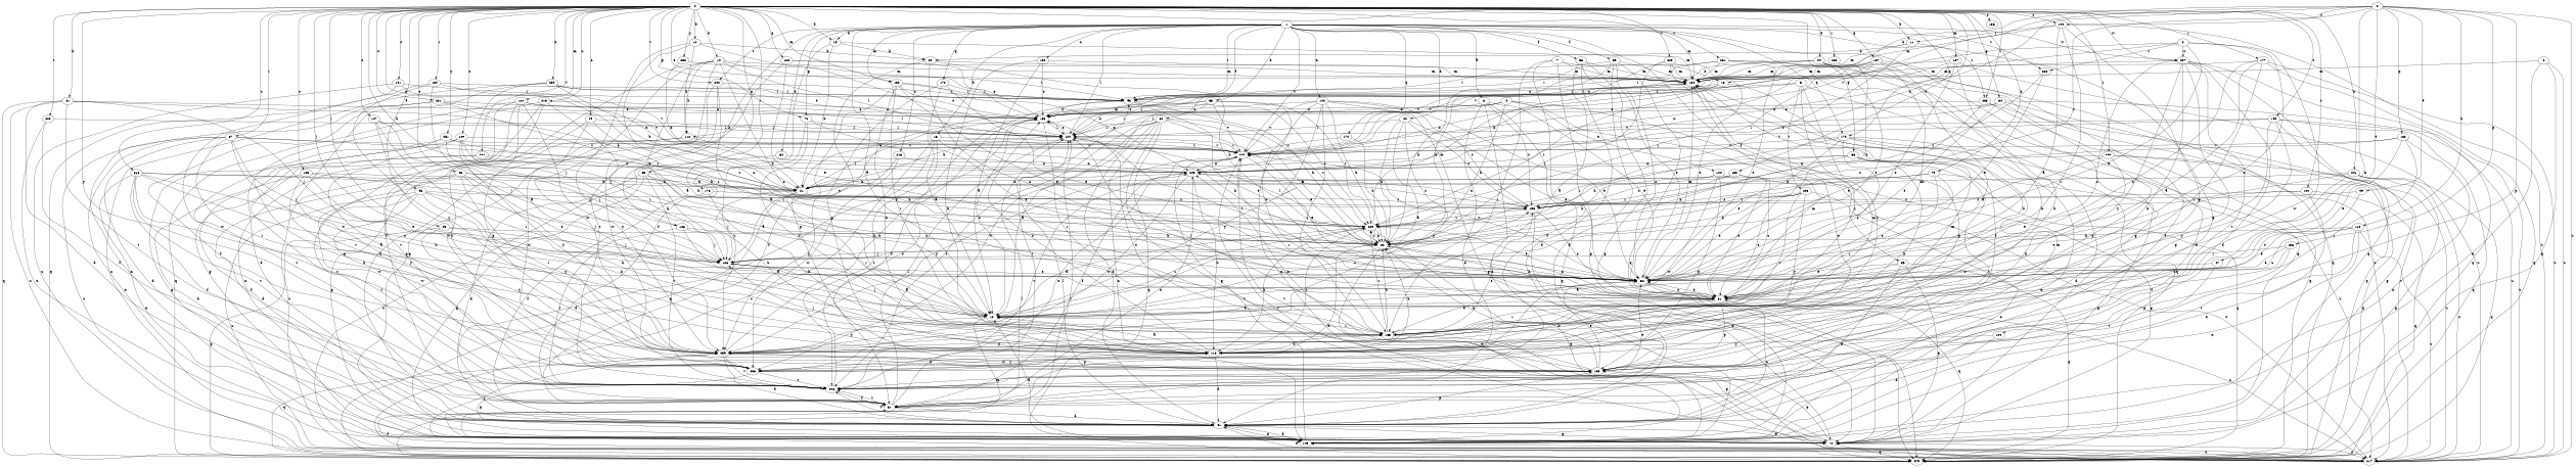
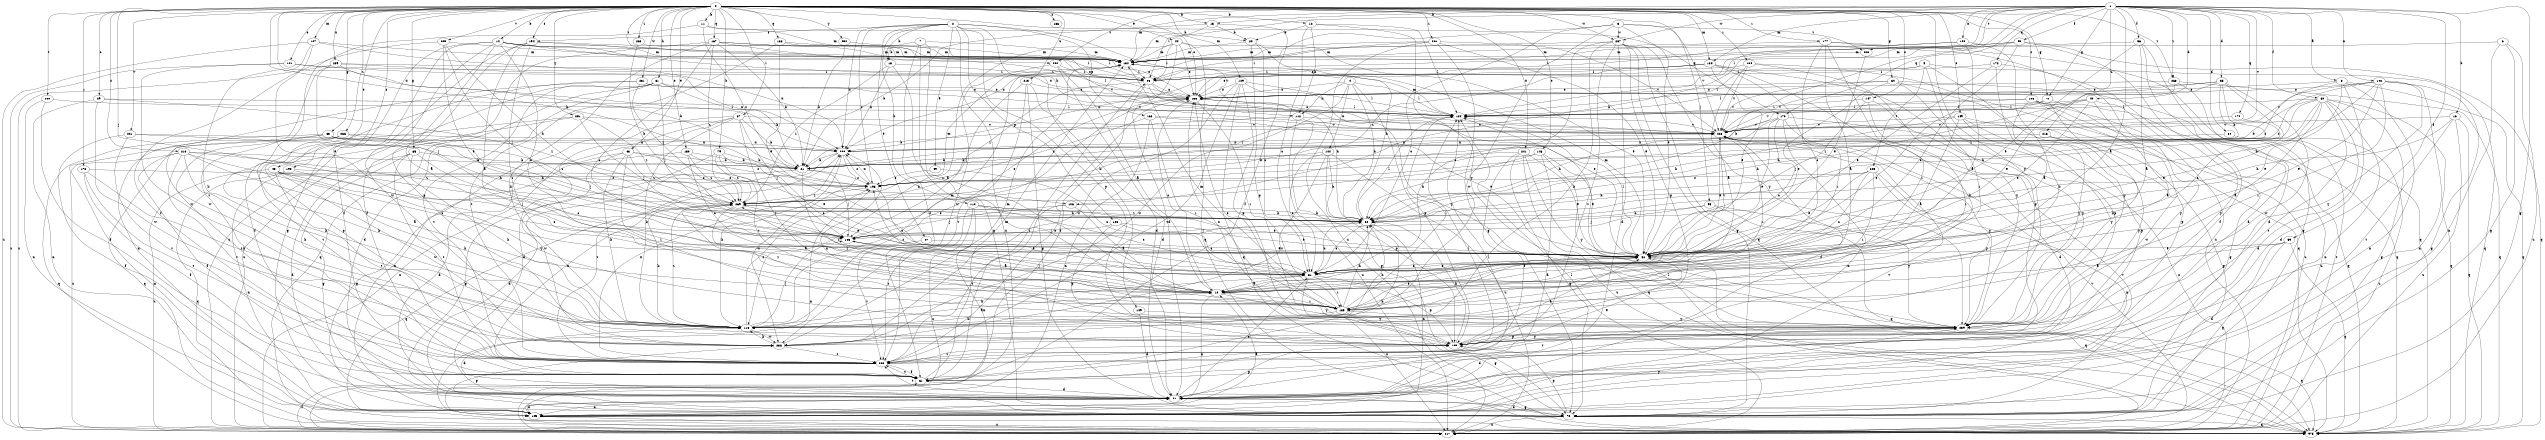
  strict digraph {
    0
    11
    12
    14
    15
    29
    43
    44
    45
    63
    64
    65
    70
    79
    81
    87
    95
    103
    108
    127
    129
    130
    n23 [label=141]
    147
    148
    149
    150
    155
    167
    168
    170
    177
    178
    184
    186
    190
    193
    194
    200
    202
    210
    213
    221
    225
    231
    237
    239
    241
    248
    251
    252
    259
    261
    263
    266
    268
    134
    195
    20
    206
    124
    31
    112
    10
    72
    93
    238
    61
    21
    145
    269
    52
    41
    113
    n75 [label=975]
    217
    82
    228
    165
    185
    1
    8
    16
    34
    35
    40
    55
    56
    59
    60
    138
    142
    172
    174
    203
    216
    2
    18
    47
    49
    109
    110
    156
    162
    3
    4
    144
    5
    205
    6
    7
    0 -> 11 [label=b]
    0 -> 12 [label=b]
    0 -> 14 [label=b]
    0 -> 15 [label=b]
    0 -> 29 [label=c]
    0 -> 43 [label=e]
    0 -> 44 [label=e]
    0 -> 45 [label=e]
    0 -> 63 [label=g]
    0 -> 64 [label=g]
    0 -> 65 [label=g]
    0 -> 70 [label=g]
    0 -> 79 [label=h]
    0 -> 81 [label=h]
    0 -> 87 [label=i]
    0 -> 95 [label=j]
    0 -> 103 [label=j]
    0 -> 108 [label=k]
    0 -> 127 [label=m]
    0 -> 129 [label=m]
    0 -> 130 [label=m]
    0 -> n23 [label=o]
    0 -> 147 [label=o]
    0 -> 148 [label=o]
    0 -> 149 [label=o]
    0 -> 150 [label=o]
    0 -> 155 [label=o]
    0 -> 167 [label=q]
    0 -> 168 [label=q]
    0 -> 170 [label=q]
    0 -> 177 [label=r]
    0 -> 178 [label=r]
    0 -> 184 [label=r]
    0 -> 186 [label=s]
    0 -> 190 [label=s]
    0 -> 193 [label=s]
    0 -> 194 [label=s]
    0 -> 200 [label=t]
    0 -> 202 [label=t]
    0 -> 210 [label=u]
    0 -> 213 [label=u]
    0 -> 221 [label=v]
    0 -> 225 [label=v]
    0 -> 231 [label=w]
    0 -> 237 [label=w]
    0 -> 239 [label=x]
    0 -> 241 [label=x]
    0 -> 248 [label=x]
    0 -> 251 [label=y]
    0 -> 252 [label=y]
    0 -> 259 [label=y]
    0 -> 261 [label=z]
    0 -> 263 [label=z]
    0 -> 266 [label=z]
    0 -> 268 [label=z]
    11 -> 134 [label=m]
    11 -> 195 [label=s]
    11 -> 20 [label=b]
    11 -> 206 [label=t]
    12 -> 259 [label=y]
    12 -> 20 [label=b]
    12 -> 124 [label=l]
    12 -> 31 [label=c]
    12 -> 112 [label=k]
    14 -> 134 [label=m]
    14 -> 124 [label=l]
    14 -> 31 [label=c]
    14 -> 112 [label=k]
    14 -> 10 [label=a]
    14 -> 72 [label=g]
    14 -> 93 [label=i]
    14 -> 238 [label=w]
    14 -> 61 [label=f]
    15 -> 134 [label=m]
    15 -> 20 [label=b]
    15 -> 61 [label=f]
    15 -> 21 [label=b]
    29 -> 124 [label=l]
    29 -> 238 [label=w]
    29 -> 145 [label=n]
    29 -> 269 [label=z]
    43 -> 259 [label=i]
    43 -> 238 [label=w]
    43 -> 21 [label=b]
    43 -> 269 [label=z]
    43 -> 52 [label=e]
    43 -> 41 [label=d]
    43 -> 113 [label=k]
    44 -> 155 [label=o]
    44 -> 134 [label=m]
    44 -> 93 [label=i]
    44 -> 52 [label=e]
    44 -> 41 [label=d]
    44 -> 113 [label=k]
    44 -> n75 [label=q]
    45 -> 103 [label=j]
    45 -> 259 [label=y]
    45 -> 195 [label=s]
    45 -> 206 [label=t]
    45 -> 238 [label=w]
    45 -> 113 [label=k]
    45 -> 217 [label=u]
    63 -> 248 [label=x]
    63 -> 206 [label=t]
    63 -> 269 [label=z]
    63 -> 113 [label=k]
    63 -> n75 [label=q]
    63 -> 82 [label=h]
    64 -> 155 [label=o]
    64 -> 52 [label=e]
    64 -> n75 [label=q]
    64 -> 217 [label=u]
    64 -> 228 [label=v]
    64 -> 165 [label=p]
    65 -> 206 [label=t]
    65 -> 31 [label=c]
    65 -> 72 [label=g]
    65 -> 21 [label=b]
    65 -> 41 [label=d]
    65 -> 113 [label=k]
    70 -> 259 [label=y]
    70 -> 124 [label=l]
    70 -> 52 [label=e]
    70 -> 113 [label=k]
    79 -> 31 [label=c]
    79 -> 72 [label=g]
    79 -> 21 [label=b]
    79 -> 269 [label=z]
    79 -> 185 [label=r]
    81 -> 103 [label=j]
    81 -> 155 [label=o]
    81 -> 206 [label=t]
    81 -> 21 [label=b]
    81 -> 41 [label=d]
    81 -> n75 [label=q]
    81 -> 217 [label=u]
    87 -> 103 [label=j]
    87 -> 21 [label=b]
    87 -> 145 [label=n]
    87 -> 41 [label=d]
    87 -> 113 [label=k]
    87 -> 217 [label=u]
    87 -> 228 [label=v]
    87 -> 185 [label=r]
    95 -> 103 [label=j]
    95 -> 259 [label=y]
    95 -> n75 [label=q]
    95 -> 82 [label=h]
    103 -> 155 [label=o]
    103 -> 10 [label=a]
    103 -> 52 [label=e]
    108 -> 103 [label=j]
    108 -> 206 [label=t]
    108 -> 10 [label=a]
    108 -> 82 [label=h]
    127 -> 248 [label=x]
    127 -> 134 [label=m]
    127 -> 52 [label=e]
    127 -> 113 [label=k]
    127 -> 217 [label=u]
    129 -> 155 [label=o]
    129 -> 259 [label=y]
    129 -> 206 [label=t]
    129 -> 124 [label=l]
    129 -> 238 [label=w]
    129 -> n75 [label=q]
    129 -> 165 [label=p]
    130 -> 155 [label=o]
    130 -> 248 [label=x]
    130 -> 93 [label=i]
    130 -> 52 [label=e]
    130 -> 113 [label=k]
    130 -> 165 [label=p]
    130 -> 185 [label=r]
    n23 -> 248 [label=x]
    n23 -> 93 [label=i]
    n23 -> 238 [label=w]
    n23 -> 217 [label=u]
    147 -> 103 [label=j]
    147 -> 259 [label=y]
    147 -> 124 [label=l]
    147 -> 185 [label=r]
    148 -> 259 [label=y]
    148 -> 21 [label=b]
    148 -> 52 [label=e]
    148 -> 41 [label=d]
    148 -> 82 [label=h]
    149 -> 259 [label=y]
    149 -> 10 [label=a]
    149 -> 72 [label=g]
    149 -> 82 [label=h]
    149 -> 228 [label=v]
    149 -> 165 [label=p]
    150 -> 195 [label=s]
    150 -> 31 [label=c]
    150 -> 72 [label=g]
    150 -> 21 [label=b]
    150 -> 269 [label=z]
    155 -> 124 [label=l]
    155 -> 185 [label=r]
    167 -> 155 [label=o]
    167 -> 134 [label=m]
    167 -> 31 [label=c]
    167 -> 61 [label=f]
    167 -> 21 [label=b]
    167 -> 269 [label=z]
    167 -> 113 [label=k]
    167 -> 228 [label=v]
    168 -> 155 [label=o]
    168 -> 134 [label=m]
    168 -> 206 [label=t]
    168 -> 52 [label=e]
    170 -> 31 [label=c]
    170 -> 145 [label=n]
    170 -> 52 [label=e]
    170 -> 41 [label=d]
    170 -> 217 [label=u]
    170 -> 82 [label=h]
    170 -> 228 [label=v]
    177 -> 134 [label=m]
    177 -> 31 [label=c]
    177 -> 10 [label=a]
    177 -> n75 [label=q]
    177 -> 217 [label=u]
    177 -> 185 [label=r]
    178 -> 195 [label=s]
+   178 -> 206 [label=t]
    178 -> 61 [label=f]
    178 -> 113 [label=k]
    184 -> 259 [label=y]
    184 -> 10 [label=a]
    184 -> 93 [label=i]
    184 -> n75 [label=q]
    184 -> 228 [label=v]
    190 -> 195 [label=s]
    190 -> 31 [label=c]
    190 -> 145 [label=n]
    190 -> n75 [label=q]
    193 -> 259 [label=y]
    193 -> 124 [label=l]
    193 -> 72 [label=g]
    193 -> n75 [label=q]
    193 -> 217 [label=u]
    193 -> 228 [label=v]
    193 -> 165 [label=p]
    194 -> 134 [label=m]
    194 -> 10 [label=a]
-   194 -> 11 [label=i]
+   194 -> 93 [label=i]
    194 -> 217 [label=u]
    194 -> 165 [label=p]
    194 -> 185 [label=r]
    200 -> 124 [label=l]
    200 -> 61 [label=f]
    200 -> 145 [label=n]
    202 -> 10 [label=a]
    202 -> 93 [label=i]
    202 -> 238 [label=w]
    202 -> 41 [label=d]
    210 -> 206 [label=t]
    210 -> 31 [label=c]
    210 -> 10 [label=a]
    210 -> 61 [label=f]
    210 -> 21 [label=b]
    210 -> 145 [label=n]
    210 -> 269 [label=z]
    210 -> 113 [label=k]
    213 -> 103 [label=j]
    213 -> 155 [label=o]
    213 -> 206 [label=t]
    213 -> 72 [label=g]
    213 -> 41 [label=d]
    221 -> 248 [label=x]
    221 -> 206 [label=t]
    221 -> 41 [label=f]
    221 -> 82 [label=h]
    225 -> 103 [label=j]
    225 -> 134 [label=m]
    225 -> 61 [label=f]
    225 -> 52 [label=e]
    225 -> 82 [label=h]
    231 -> 155 [label=o]
    231 -> 61 [label=f]
    231 -> 145 [label=n]
    231 -> 269 [label=z]
    231 -> 228 [label=v]
    237 -> 259 [label=y]
    237 -> 134 [label=m]
    237 -> 206 [label=t]
    237 -> 31 [label=c]
    237 -> 72 [label=g]
    237 -> 41 [label=d]
    237 -> 113 [label=k]
    237 -> n75 [label=q]
    237 -> 165 [label=p]
    239 -> 103 [label=j]
    239 -> 155 [label=o]
    239 -> 93 [label=i]
    239 -> 238 [label=w]
    239 -> 21 [label=b]
    239 -> 217 [label=u]
    241 -> 72 [label=g]
    241 -> 61 [label=f]
    241 -> 21 [label=b]
    241 -> 52 [label=e]
    241 -> n75 [label=q]
    241 -> 217 [label=u]
    248 -> 195 [label=s]
    248 -> 206 [label=t]
    248 -> 238 [label=w]
    248 -> 21 [label=b]
    248 -> 113 [label=k]
    251 -> 103 [label=j]
    251 -> 206 [label=t]
    251 -> 269 [label=z]
    251 -> 228 [label=v]
    251 -> 165 [label=p]
    252 -> 134 [label=m]
    252 -> 21 [label=b]
    259 -> 155 [label=o]
    259 -> 206 [label=t]
    259 -> 41 [label=d]
    259 -> n75 [label=q]
    259 -> 165 [label=p]
    261 -> 134 [label=m]
    261 -> 72 [label=g]
    261 -> 93 [label=i]
    261 -> 52 [label=e]
    261 -> 217 [label=u]
    261 -> 228 [label=v]
    263 -> 134 [label=m]
    263 -> 82 [label=h]
    266 -> 103 [label=j]
    266 -> 248 [label=x]
    266 -> 113 [label=k]
    266 -> n75 [label=q]
    266 -> 217 [label=u]
    268 -> 155 [label=o]
    268 -> 52 [label=e]
    268 -> n75 [label=q]
    268 -> 217 [label=t]
    134 -> 93 [label=i]
    195 -> 248 [label=x]
    195 -> 31 [label=c]
-   195 -> 145 [label=n]
+   145 -> 195 [label=n]
    195 -> 269 [label=z]
    20 -> 134 [label=m]
    20 -> 31 [label=c]
    20 -> 82 [label=h]
    20 -> 165 [label=p]
    206 -> 155 [label=o]
    206 -> 248 [label=x]
    206 -> 61 [label=f]
    206 -> 52 [label=e]
    124 -> 155 [label=o]
    124 -> 134 [label=m]
    124 -> 228 [label=v]
    31 -> 10 [label=a]
    31 -> 52 [label=e]
    31 -> 113 [label=k]
    31 -> 217 [label=u]
    31 -> 82 [label=h]
    31 -> 165 [label=p]
    31 -> 185 [label=r]
    112 -> 72 [label=g]
    112 -> 21 [label=b]
    112 -> 217 [label=u]
    112 -> 228 [label=v]
    10 -> 103 [label=j]
    10 -> 155 [label=o]
    10 -> 259 [label=y]
    10 -> 195 [label=s]
    10 -> 145 [label=n]
    10 -> 269 [label=z]
    10 -> 185 [label=r]
    72 -> 41 [label=d]
    72 -> n75 [label=q]
    72 -> 217 [label=u]
    72 -> 228 [label=v]
    72 -> 165 [label=p]
    93 -> 155 [label=o]
    93 -> 61 [label=f]
    93 -> 269 [label=z]
    93 -> 52 [label=e]
    93 -> 82 [label=h]
    238 -> 134 [label=m]
    238 -> 206 [label=t]
    238 -> 72 [label=g]
    238 -> 113 [label=k]
    61 -> 248 [label=x]
    61 -> 134 [label=m]
    61 -> 206 [label=t]
    61 -> 124 [label=l]
    61 -> 93 [label=i]
    61 -> 41 [label=d]
    61 -> 82 [label=h]
    21 -> 103 [label=j]
    21 -> 195 [label=s]
    21 -> 124 [label=l]
    21 -> 41 [label=d]
    21 -> 185 [label=r]
    145 -> 259 [label=y]
    145 -> 10 [label=a]
    145 -> 41 [label=d]
    145 -> 217 [label=u]
    145 -> 228 [label=v]
    269 -> 134 [label=m]
    269 -> 10 [label=a]
    269 -> 52 [label=e]
    269 -> 113 [label=k]
    269 -> n75 [label=q]
    269 -> 82 [label=h]
    52 -> 134 [label=m]
    52 -> 124 [label=l]
    52 -> 31 [label=c]
    52 -> n75 [label=q]
    52 -> 228 [label=v]
    41 -> 206 [label=t]
    41 -> 124 [label=l]
    41 -> 31 [label=c]
    41 -> 72 [label=g]
    41 -> 145 [label=n]
    41 -> 165 [label=p]
    113 -> 103 [label=j]
    113 -> 155 [label=o]
    113 -> 134 [label=m]
    113 -> 195 [label=s]
    113 -> 10 [label=a]
    113 -> 238 [label=w]
    113 -> 269 [label=z]
    113 -> 41 [label=d]
    113 -> 82 [label=h]
    n75 -> 124 [label=l]
    217 -> 124 [label=l]
    217 -> 61 [label=f]
    217 -> 41 [label=d]
    217 -> 228 [label=v]
    82 -> 103 [label=j]
    82 -> 124 [label=l]
    82 -> 31 [label=c]
    82 -> 145 [label=n]
    82 -> 269 [label=z]
    228 -> 248 [label=x]
    228 -> 259 [label=y]
    228 -> 61 [label=f]
    228 -> 52 [label=e]
    228 -> 185 [label=r]
    165 -> 155 [label=o]
    165 -> 248 [label=x]
    165 -> 259 [label=y]
    165 -> 206 [label=t]
    165 -> 52 [label=e]
    165 -> 82 [label=h]
    185 -> 259 [label=y]
    185 -> 134 [label=m]
    185 -> 124 [label=l]
    185 -> 72 [label=g]
    185 -> 269 [label=z]
    185 -> 52 [label=e]
    185 -> 113 [label=k]
    185 -> 82 [label=h]
    1 -> 15 [label=b]
    1 -> 70 [label=g]
    1 -> 108 [label=k]
    1 -> 130 [label=m]
    1 -> 170 [label=q]
    1 -> 202 [label=t]
    1 -> 237 [label=w]
    1 -> 268 [label=z]
    1 -> 134 [label=m]
    1 -> 124 [label=l]
    1 -> 10 [label=a]
    1 -> 72 [label=g]
    1 -> 93 [label=i]
    1 -> 228 [label=v]
    1 -> 8 [label=a]
    1 -> 16 [label=b]
    1 -> 34 [label=d]
    1 -> 35 [label=d]
    1 -> 40 [label=d]
    1 -> 55 [label=f]
    1 -> 56 [label=f]
    1 -> 59 [label=f]
    1 -> 60 [label=f]
    1 -> 138 [label=n]
    1 -> 142 [label=n]
    1 -> 172 [label=q]
    1 -> 174 [label=q]
    1 -> 203 [label=t]
    1 -> 216 [label=u]
    8 -> 155 [label=o]
    8 -> 195 [label=s]
    8 -> 145 [label=n]
    8 -> 52 [label=e]
    8 -> 41 [label=d]
    8 -> n75 [label=q]
    16 -> 206 [label=t]
    16 -> n75 [label=q]
    16 -> 217 [label=u]
    16 -> 82 [label=h]
    16 -> 228 [label=v]
    34 -> 248 [label=x]
    34 -> 217 [label=u]
    35 -> 155 [label=o]
    35 -> 124 [label=l]
    35 -> 31 [label=c]
    35 -> 238 [label=w]
    35 -> 21 [label=b]
    35 -> 269 [label=z]
    35 -> 228 [label=v]
    40 -> 259 [label=y]
    40 -> 195 [label=s]
    40 -> 124 [label=l]
    40 -> 10 [label=a]
    40 -> 52 [label=e]
    40 -> 82 [label=h]
    55 -> 134 [label=m]
    55 -> 31 [label=c]
    55 -> 93 [label=i]
    55 -> 41 [label=d]
    55 -> n75 [label=q]
    55 -> 82 [label=h]
    56 -> 134 [label=m]
    56 -> 10 [label=a]
    56 -> 72 [label=g]
    56 -> 52 [label=e]
    56 -> 41 [label=d]
    59 -> 10 [label=a]
    59 -> 72 [label=g]
    59 -> 52 [label=e]
    59 -> 41 [label=d]
    59 -> n75 [label=q]
    60 -> 206 [label=t]
    60 -> 124 [label=l]
    60 -> 10 [label=a]
    60 -> 72 [label=g]
    60 -> 21 [label=b]
    60 -> 145 [label=n]
    60 -> 269 [label=z]
    60 -> 52 [label=e]
    60 -> 41 [label=d]
    60 -> n75 [label=q]
    60 -> 82 [label=h]
    138 -> 155 [label=o]
    138 -> 134 [label=m]
    138 -> 10 [label=a]
    138 -> 113 [label=k]
    142 -> 155 [label=o]
    142 -> 259 [label=y]
    142 -> 195 [label=s]
    142 -> 72 [label=g]
    142 -> 145 [label=n]
    142 -> 52 [label=e]
    142 -> 82 [label=h]
    142 -> 228 [label=v]
    142 -> 185 [label=r]
    172 -> 10 [label=a]
    172 -> 93 [label=i]
    172 -> 61 [label=f]
    172 -> 52 [label=e]
    174 -> 82 [label=h]
    174 -> 228 [label=v]
    203 -> 269 [label=z]
    203 -> 52 [label=e]
    216 -> 248 [label=x]
    216 -> 259 [label=y]
    216 -> 238 [label=w]
    2 -> 194 [label=s]
    2 -> 248 [label=x]
    2 -> 195 [label=s]
    2 -> 217 [label=u]
    2 -> 228 [label=v]
    2 -> 165 [label=p]
    2 -> 18 [label=b]
    2 -> 47 [label=e]
    2 -> 49 [label=e]
    2 -> 109 [label=k]
    2 -> 110 [label=k]
    2 -> 156 [label=p]
    2 -> 162 [label=p]
    18 -> 248 [label=x]
    18 -> 10 [label=a]
    18 -> 93 [label=i]
    18 -> 269 [label=z]
    47 -> 206 [label=t]
    47 -> 52 [label=e]
    49 -> 195 [label=s]
    49 -> 31 [label=c]
    109 -> 259 [label=y]
    109 -> 41 [label=d]
    110 -> 206 [label=t]
    110 -> 31 [label=c]
    110 -> 145 [label=n]
    110 -> 52 [label=e]
    110 -> 217 [label=u]
    110 -> 82 [label=h]
    156 -> 103 [label=j]
    156 -> 31 [label=c]
    156 -> 52 [label=e]
    156 -> 165 [label=p]
    162 -> 195 [label=s]
    162 -> 145 [label=n]
    162 -> 52 [label=e]
    162 -> 228 [label=v]
    162 -> 185 [label=r]
    3 -> 237 [label=w]
    3 -> 248 [label=x]
    3 -> 31 [label=c]
    3 -> 238 [label=w]
    3 -> 52 [label=e]
    3 -> 228 [label=v]
    3 -> 203 [label=t]
    4 -> 155 [label=o]
    4 -> 124 [label=l]
    4 -> 112 [label=k]
    4 -> 238 [label=w]
    4 -> 82 [label=h]
    4 -> 165 [label=p]
    4 -> 144 [label=n]
    144 -> 31 [label=c]
    144 -> 238 [label=w]
    144 -> 21 [label=b]
    144 -> 217 [label=u]
    144 -> 82 [label=h]
    144 -> 165 [label=p]
    5 -> 259 [label=y]
    5 -> 124 [label=l]
    5 -> 93 [label=i]
    5 -> n75 [label=q]
    5 -> 185 [label=r]
    5 -> 205 [label=t]
    205 -> 259 [label=y]
    205 -> 195 [label=s]
    205 -> 31 [label=c]
    205 -> 145 [label=n]
    205 -> 52 [label=e]
    205 -> 82 [label=h]
    205 -> 185 [label=r]
    6 -> 134 [label=m]
    6 -> 72 [label=g]
    6 -> 145 [label=n]
    6 -> 217 [label=u]
    7 -> 134 [label=m]
    7 -> 72 [label=g]
    7 -> 61 [label=f]
    7 -> 185 [label=r]
    7 -> 18 [label=b]
  }
